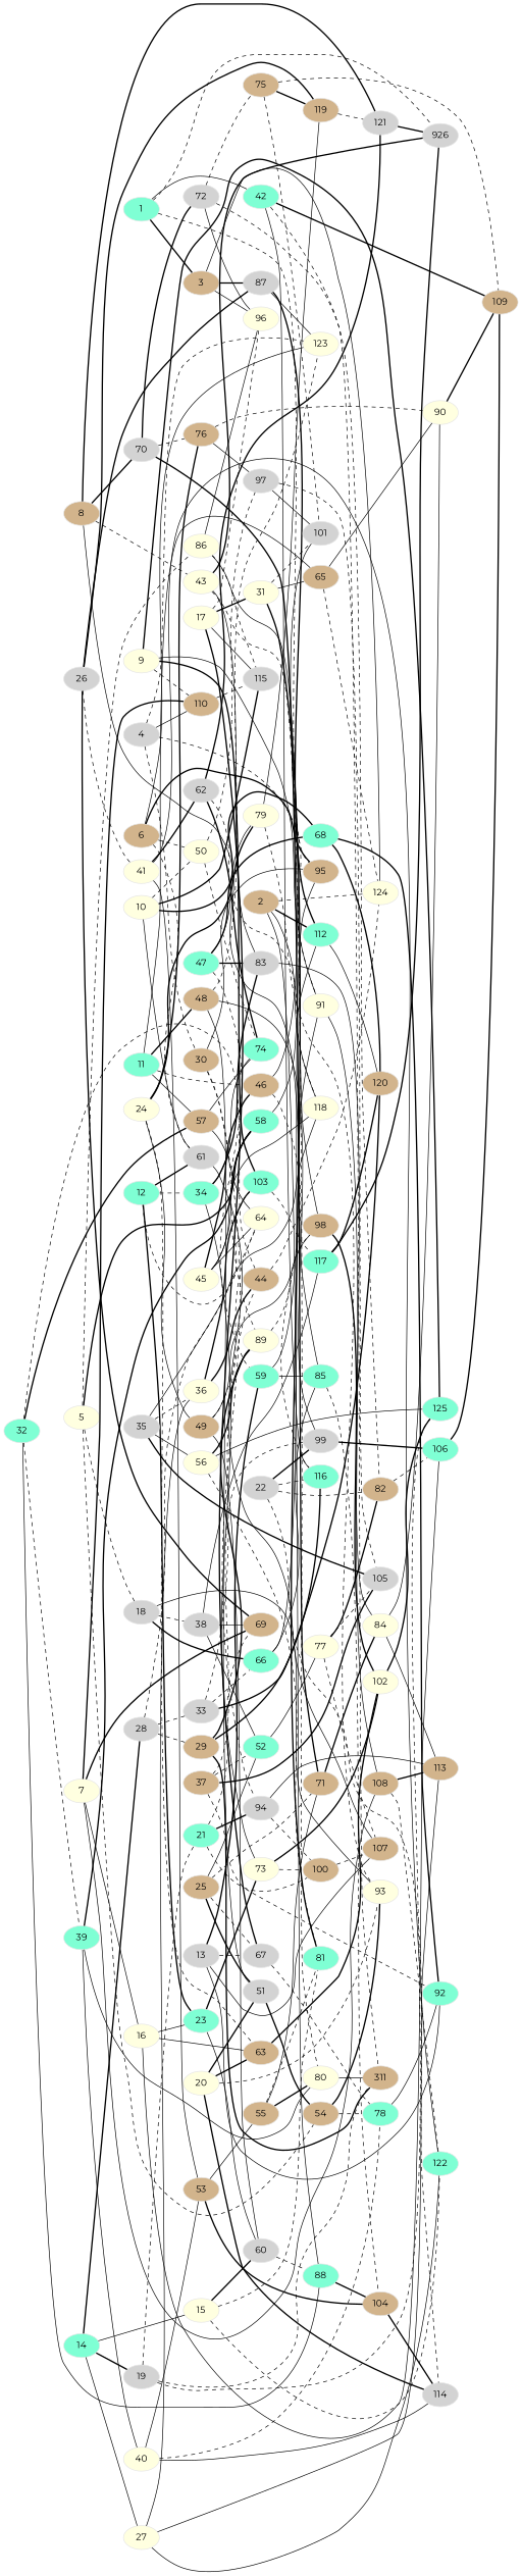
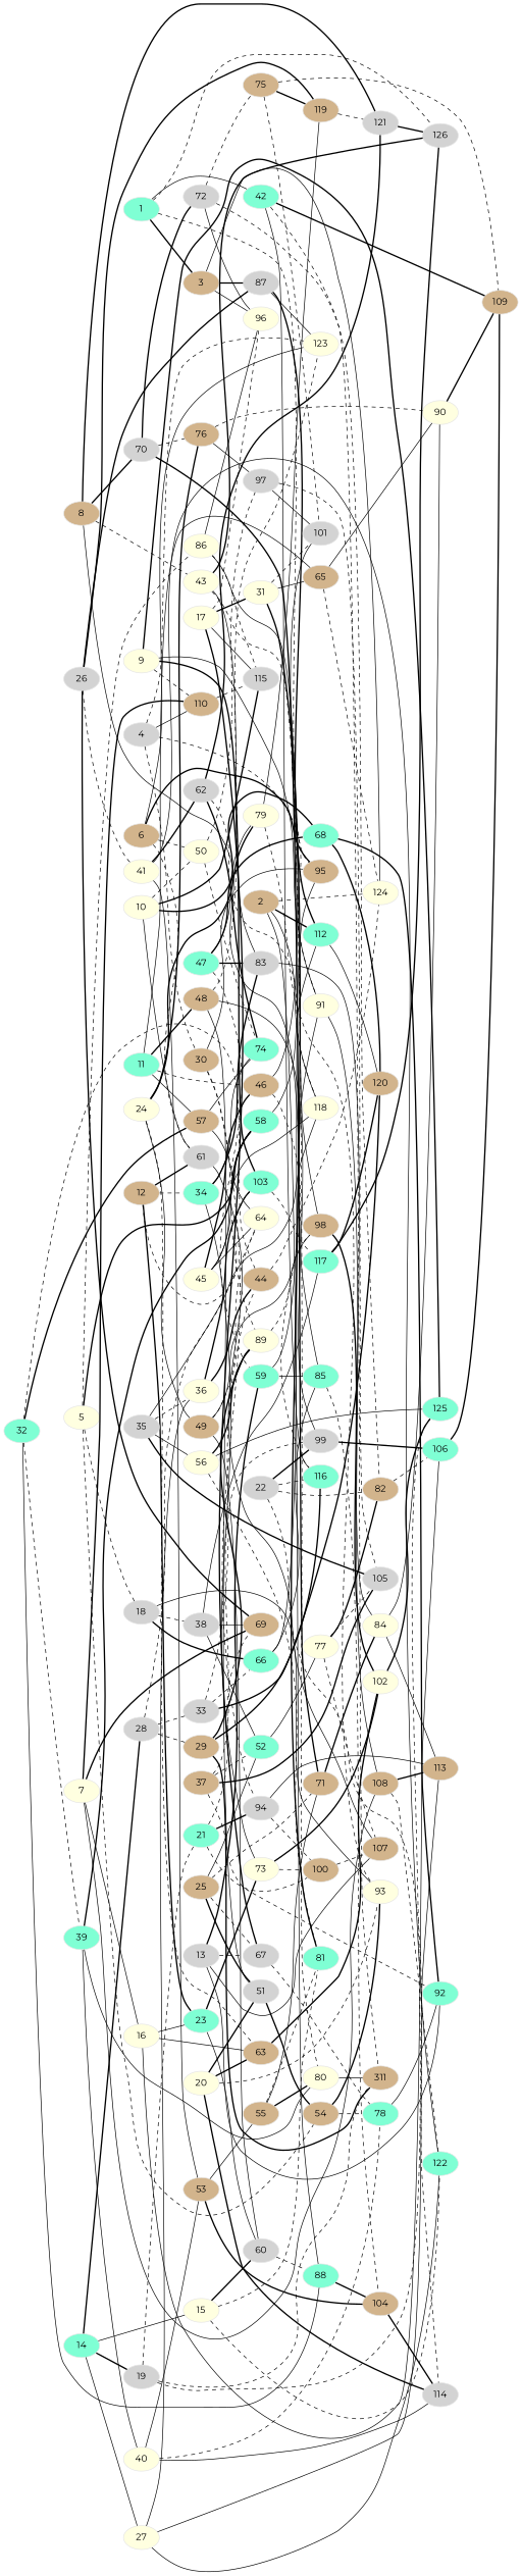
  graph {
    fontname=Montserrat
    rankdir=LR
    node [color=gray90 fillcolor=tan fontname=Montserrat style=filled]
    edge [fontname=Montserrat style=dashed]
    1 [fillcolor=aquamarine]
    3
    42 [fillcolor=aquamarine]
    95
-   126 [fillcolor=lightgrey label=926]
+   126 [fillcolor=lightgrey]
    124 [fillcolor=lightyellow]
    87 [fillcolor=lightgrey]
    96 [fillcolor=lightyellow]
    n9 [label=311]
    116 [fillcolor=aquamarine]
    109
    88 [fillcolor=aquamarine]
    2
    112 [fillcolor=aquamarine]
    118 [fillcolor=lightyellow]
    104
    120
    123 [fillcolor=lightyellow]
    4 [fillcolor=lightgrey]
    30
    91 [fillcolor=lightyellow]
    110
    94 [fillcolor=lightgrey]
    89 [fillcolor=lightyellow]
    108
    115 [fillcolor=lightgrey]
    5 [fillcolor=lightyellow]
    18 [fillcolor=lightgrey]
    54
    58 [fillcolor=aquamarine]
    86 [fillcolor=lightyellow]
    38 [fillcolor=lightgrey]
    66 [fillcolor=aquamarine]
    93 [fillcolor=lightyellow]
    78 [fillcolor=aquamarine]
    98
    6
    50 [fillcolor=lightyellow]
    61 [fillcolor=lightgrey]
    74 [fillcolor=aquamarine]
    97 [fillcolor=lightgrey]
    107
    7 [fillcolor=lightyellow]
    16 [fillcolor=lightyellow]
    69
    23 [fillcolor=aquamarine]
    63
    106 [fillcolor=aquamarine]
    122 [fillcolor=aquamarine]
    113
    43 [fillcolor=lightyellow]
    8
    70 [fillcolor=lightgrey]
    85 [fillcolor=aquamarine]
    121 [fillcolor=lightgrey]
    83 [fillcolor=lightgrey]
    80 [fillcolor=lightyellow]
    76
    71
    72 [fillcolor=lightgrey]
    9 [fillcolor=lightyellow]
    103 [fillcolor=aquamarine]
    125 [fillcolor=aquamarine]
    117 [fillcolor=aquamarine]
    10 [fillcolor=lightyellow]
    68 [fillcolor=aquamarine]
    92 [fillcolor=aquamarine]
    11 [fillcolor=aquamarine]
    46
    48
    57
    65
    101 [fillcolor=lightgrey]
    51 [fillcolor=lightgrey]
    99 [fillcolor=lightgrey]
    64 [fillcolor=lightyellow]
    90 [fillcolor=lightyellow]
-   12 [fillcolor=aquamarine]
+   12
    34 [fillcolor=aquamarine]
    60 [fillcolor=lightgrey]
    73 [fillcolor=lightyellow]
    13 [fillcolor=lightgrey]
    59 [fillcolor=aquamarine]
    67 [fillcolor=lightgrey]
    14 [fillcolor=aquamarine]
    15 [fillcolor=lightyellow]
    19 [fillcolor=lightgrey]
    27 [fillcolor=lightyellow]
    28 [fillcolor=lightgrey]
    81 [fillcolor=aquamarine]
    21 [fillcolor=aquamarine]
    36 [fillcolor=lightyellow]
    29
    33 [fillcolor=lightgrey]
    102 [fillcolor=lightyellow]
    17 [fillcolor=lightyellow]
    31 [fillcolor=lightyellow]
    52 [fillcolor=aquamarine]
    100
    20 [fillcolor=lightyellow]
    114 [fillcolor=lightgrey]
    22 [fillcolor=lightgrey]
    82
    24 [fillcolor=lightyellow]
    49
    79 [fillcolor=lightyellow]
    119
    25
    77 [fillcolor=lightyellow]
    84 [fillcolor=lightyellow]
    26 [fillcolor=lightgrey]
    41 [fillcolor=lightyellow]
    53
    62 [fillcolor=lightgrey]
    44
    32 [fillcolor=aquamarine]
    39 [fillcolor=aquamarine]
    40 [fillcolor=lightyellow]
    35 [fillcolor=lightgrey]
    56 [fillcolor=lightyellow]
    105 [fillcolor=lightgrey]
    37
    55
    45 [fillcolor=lightyellow]
    47 [fillcolor=aquamarine]
    75
    1 -- 3 [style=bold]
    1 -- 42 [style=solid]
    1 -- 95
    1 -- 126
    3 -- 124 [style=solid]
    3 -- 87 [style=bold]
    3 -- 96 [style=solid]
    42 -- n9
    42 -- 116 [style=solid]
    42 -- 109 [style=bold]
    87 -- 112 [style=bold]
    87 -- 123 [style=solid]
    88 -- 104 [style=bold]
    2 -- 124
    2 -- 88 [style=solid]
    2 -- 112 [style=bold]
    2 -- 118 [style=solid]
    112 -- 120 [style=solid]
    104 -- 114 [style=bold]
    4 -- 123
    4 -- 30
    4 -- 91
    4 -- 110 [style=solid]
    30 -- 95 [style=solid]
    30 -- 94
    30 -- 89
    91 -- 108 [style=solid]
    110 -- 115
    94 -- 113 [style=solid]
    94 -- 100
    89 -- 98
    108 -- 122
    108 -- 113 [style=bold]
    5 -- 18
    5 -- 54
    5 -- 58 [style=bold]
    5 -- 86
    18 -- 38
    18 -- 66 [style=bold]
    18 -- 93 [style=solid]
    54 -- 93 [style=bold]
    54 -- 78
    58 -- 112 [style=solid]
    86 -- 96 [style=solid]
    86 -- 115
    86 -- 98 [style=solid]
    38 -- 69 [style=solid]
    38 -- 117 [style=solid]
    38 -- 52 [style=solid]
    66 -- 95 [style=solid]
    66 -- 85 [style=solid]
    78 -- 92 [style=solid]
    98 -- 102 [style=bold]
    6 -- 95 [style=bold]
    6 -- 123 [style=solid]
    6 -- 50
    6 -- 61
    50 -- 74
    50 -- 97
    61 -- 107 [style=solid]
    97 -- 101 [style=solid]
    97 -- 105
    7 -- 110 [style=bold]
    7 -- 108 [style=solid]
    7 -- 16 [style=solid]
    7 -- 69 [style=bold]
    16 -- 23 [style=solid]
    16 -- 63 [style=solid]
    16 -- 106 [style=solid]
    23 -- 60 [style=solid]
    23 -- 73 [style=bold]
    63 -- 102 [style=bold]
    106 -- 109 [style=bold]
    43 -- 126 [style=bold]
    43 -- 83 [style=solid]
    43 -- 80
    8 -- 43
    8 -- 70 [style=bold]
    8 -- 85 [style=solid]
    8 -- 121 [style=bold]
    70 -- 76
    70 -- 71 [style=bold]
    70 -- 72 [style=bold]
    85 -- 104
    121 -- 126 [style=bold]
    83 -- 84 [style=solid]
    80 -- n9 [style=solid]
    76 -- 97 [style=solid]
    76 -- 90
    71 -- 84 [style=bold]
    72 -- 96 [style=solid]
    72 -- 82
    72 -- 75
    9 -- 91 [style=solid]
    9 -- 110
    9 -- 103 [style=bold]
    9 -- 125 [style=bold]
    103 -- 117
    117 -- 126 [style=bold]
    117 -- 120 [style=bold]
    10 -- 115 [style=bold]
    10 -- 50
    10 -- 61 [style=solid]
    10 -- 68 [style=bold]
    68 -- 120 [style=bold]
    68 -- 92 [style=bold]
    11 -- 46
    11 -- 48 [style=bold]
    11 -- 57 [style=solid]
    11 -- 65 [style=solid]
    46 -- 116
    46 -- 101 [style=solid]
    48 -- 123
    48 -- 51 [style=solid]
    48 -- 99 [style=solid]
    57 -- 74 [style=solid]
    57 -- 64 [style=solid]
    65 -- 124
    65 -- 90 [style=solid]
    51 -- 54 [style=bold]
    99 -- 106 [style=bold]
    90 -- 109 [style=bold]
    12 -- 61 [style=bold]
    12 -- 23 [style=bold]
    12 -- 103
    12 -- 34
    34 -- 74 [style=solid]
    34 -- 83 [style=bold]
    34 -- 73 [style=solid]
    60 -- 88
    73 -- 102 [style=bold]
    73 -- 100
    13 -- 107 [style=solid]
    13 -- 92 [style=solid]
    13 -- 59 [style=bold]
    13 -- 67
    59 -- 91 [style=solid]
    59 -- 85 [style=solid]
    67 -- 78
    14 -- 15 [style=solid]
    14 -- 19 [style=bold]
    14 -- 27 [style=solid]
    14 -- 28 [style=bold]
    15 -- 122
    15 -- 60 [style=bold]
    15 -- 81
    19 -- n9
    19 -- 125
    19 -- 21
    27 -- 122 [style=solid]
    27 -- 113 [style=solid]
    27 -- 36 [style=solid]
    28 -- 64
    28 -- 29
    28 -- 33
    21 -- 94 [style=bold]
    21 -- 69
    21 -- 100
    36 -- 103 [style=bold]
    36 -- 44 [style=bold]
    29 -- n9 [style=bold]
    29 -- 116 [style=bold]
    29 -- 89 [style=bold]
    33 -- 120 [style=bold]
    33 -- 66
    33 -- 44
    102 -- 125 [style=bold]
    17 -- 96
    17 -- 115 [style=solid]
    17 -- 67 [style=bold]
    17 -- 31 [style=bold]
    31 -- 65 [style=solid]
    31 -- 101
    31 -- 81 [style=bold]
    52 -- 77 [style=solid]
    100 -- 107
    20 -- 93
    20 -- 63 [style=bold]
    20 -- 51 [style=bold]
    20 -- 114 [style=bold]
    22 -- 116
    22 -- 99 [style=bold]
    22 -- 114
    22 -- 82
    82 -- 106
    24 -- 63
    24 -- 76 [style=bold]
    24 -- 49 [style=solid]
    24 -- 79 [style=bold]
    49 -- 98 [style=solid]
    49 -- 64
    49 -- 60 [style=solid]
    79 -- 93
    79 -- 119 [style=solid]
    119 -- 121
    25 -- 71
    25 -- 51 [style=bold]
    25 -- 67
    25 -- 52 [style=solid]
    77 -- 107
    77 -- 82 [style=bold]
    77 -- 105
    84 -- 113 [style=solid]
    84 -- 90 [style=solid]
    26 -- 87 [style=bold]
    26 -- 69 [style=bold]
    26 -- 119 [style=bold]
    26 -- 41
    41 -- 122 [style=solid]
    41 -- 53 [style=solid]
    41 -- 62 [style=bold]
    53 -- 104 [style=bold]
    53 -- 55 [style=solid]
    62 -- 118
    62 -- 74 [style=bold]
    62 -- 121 [style=bold]
    44 -- 124
    32 -- 88 [style=solid]
    32 -- 57 [style=bold]
    32 -- 44
    32 -- 39
    39 -- 58 [style=bold]
    39 -- 80 [style=solid]
    39 -- 40 [style=solid]
    40 -- 78
    40 -- 114 [style=solid]
    40 -- 53 [style=solid]
    35 -- 118 [style=solid]
    35 -- 36
    35 -- 56 [style=solid]
    35 -- 105 [style=bold]
    56 -- 89 [style=bold]
    56 -- 125 [style=solid]
    56 -- 81
    37 -- 92
    37 -- 99
    37 -- 52
    37 -- 105 [style=bold]
    55 -- 80 [style=bold]
    55 -- 71 [style=solid]
    55 -- 81
    45 -- 118 [style=solid]
    45 -- 58 [style=solid]
    45 -- 46 [style=bold]
    45 -- 64 [style=solid]
    47 -- 83 [style=bold]
    47 -- 68 [style=bold]
    47 -- 59
    47 -- 79 [style=solid]
    75 -- 109
    75 -- 101
    75 -- 119 [style=bold]
  }
